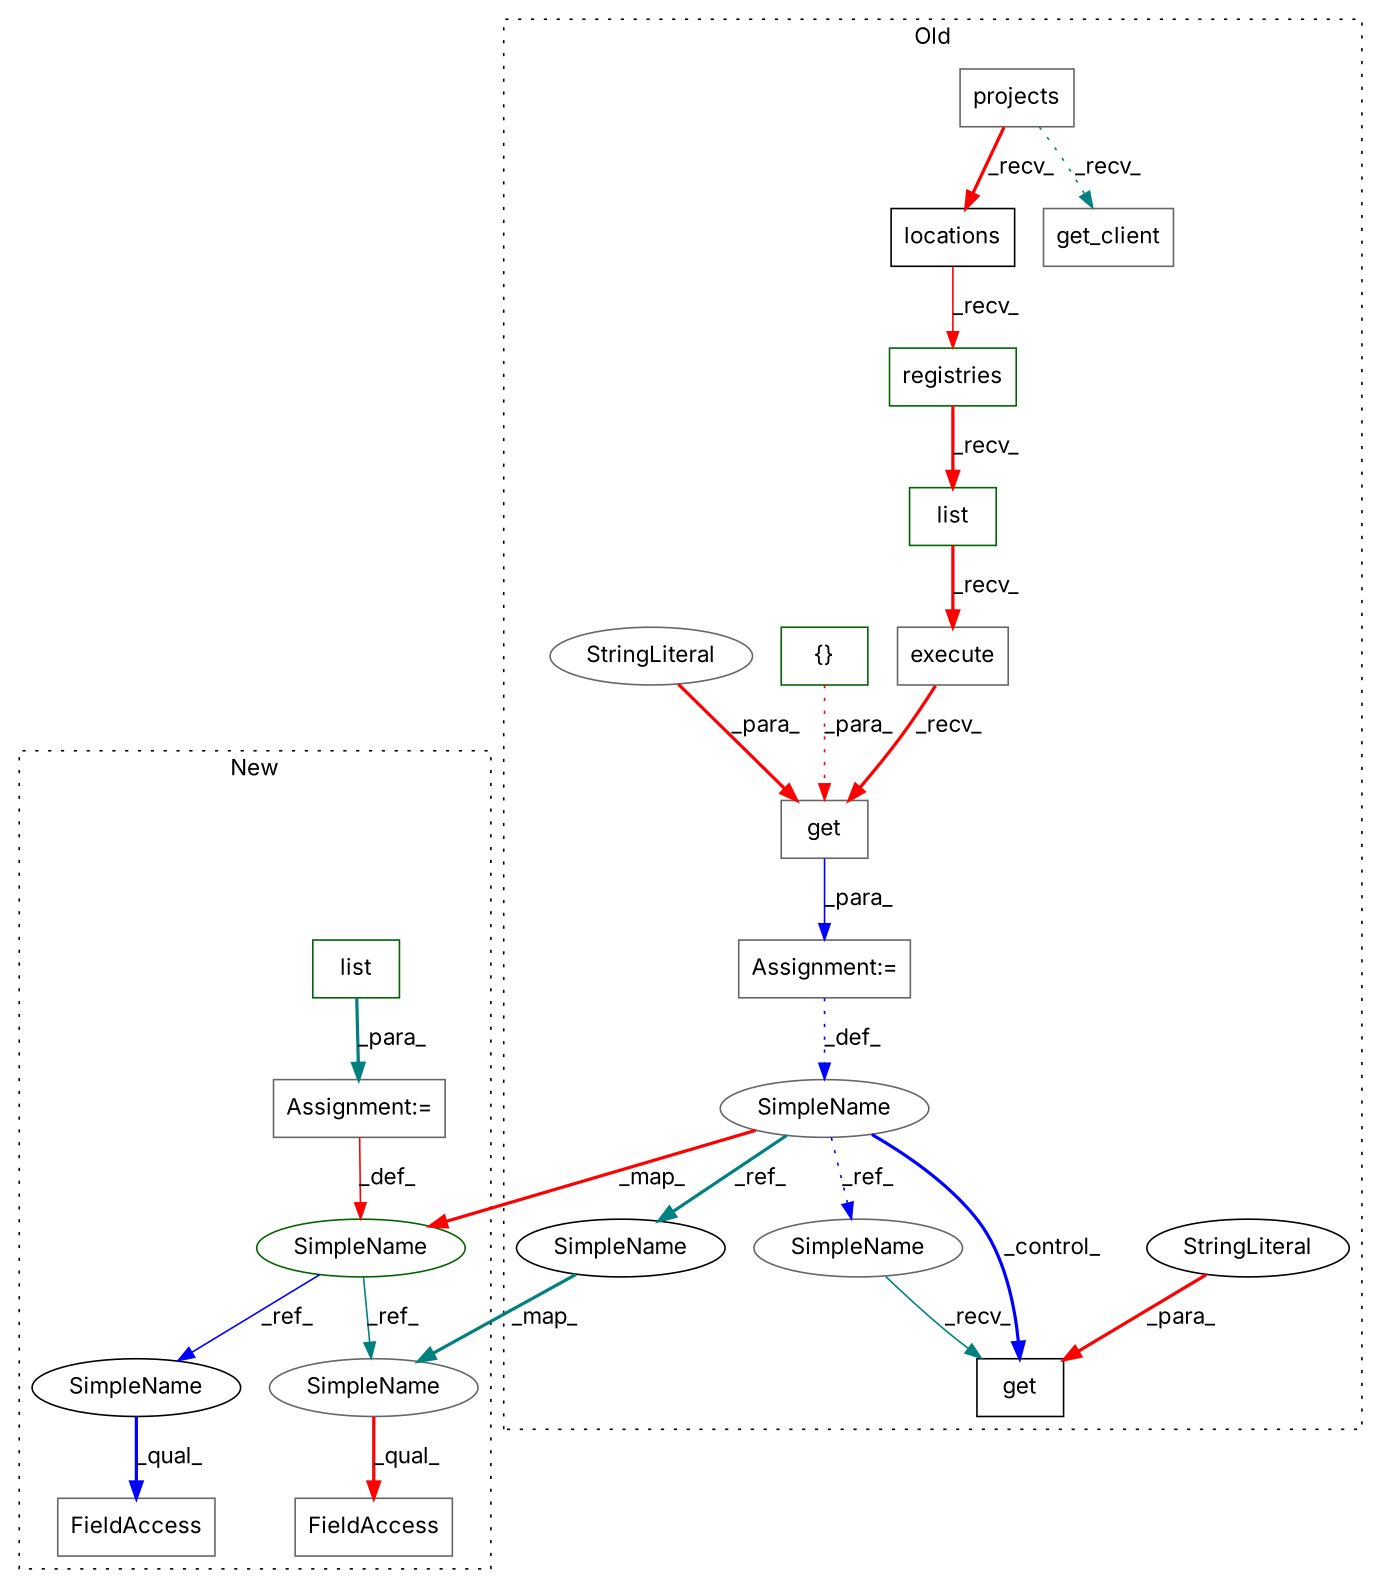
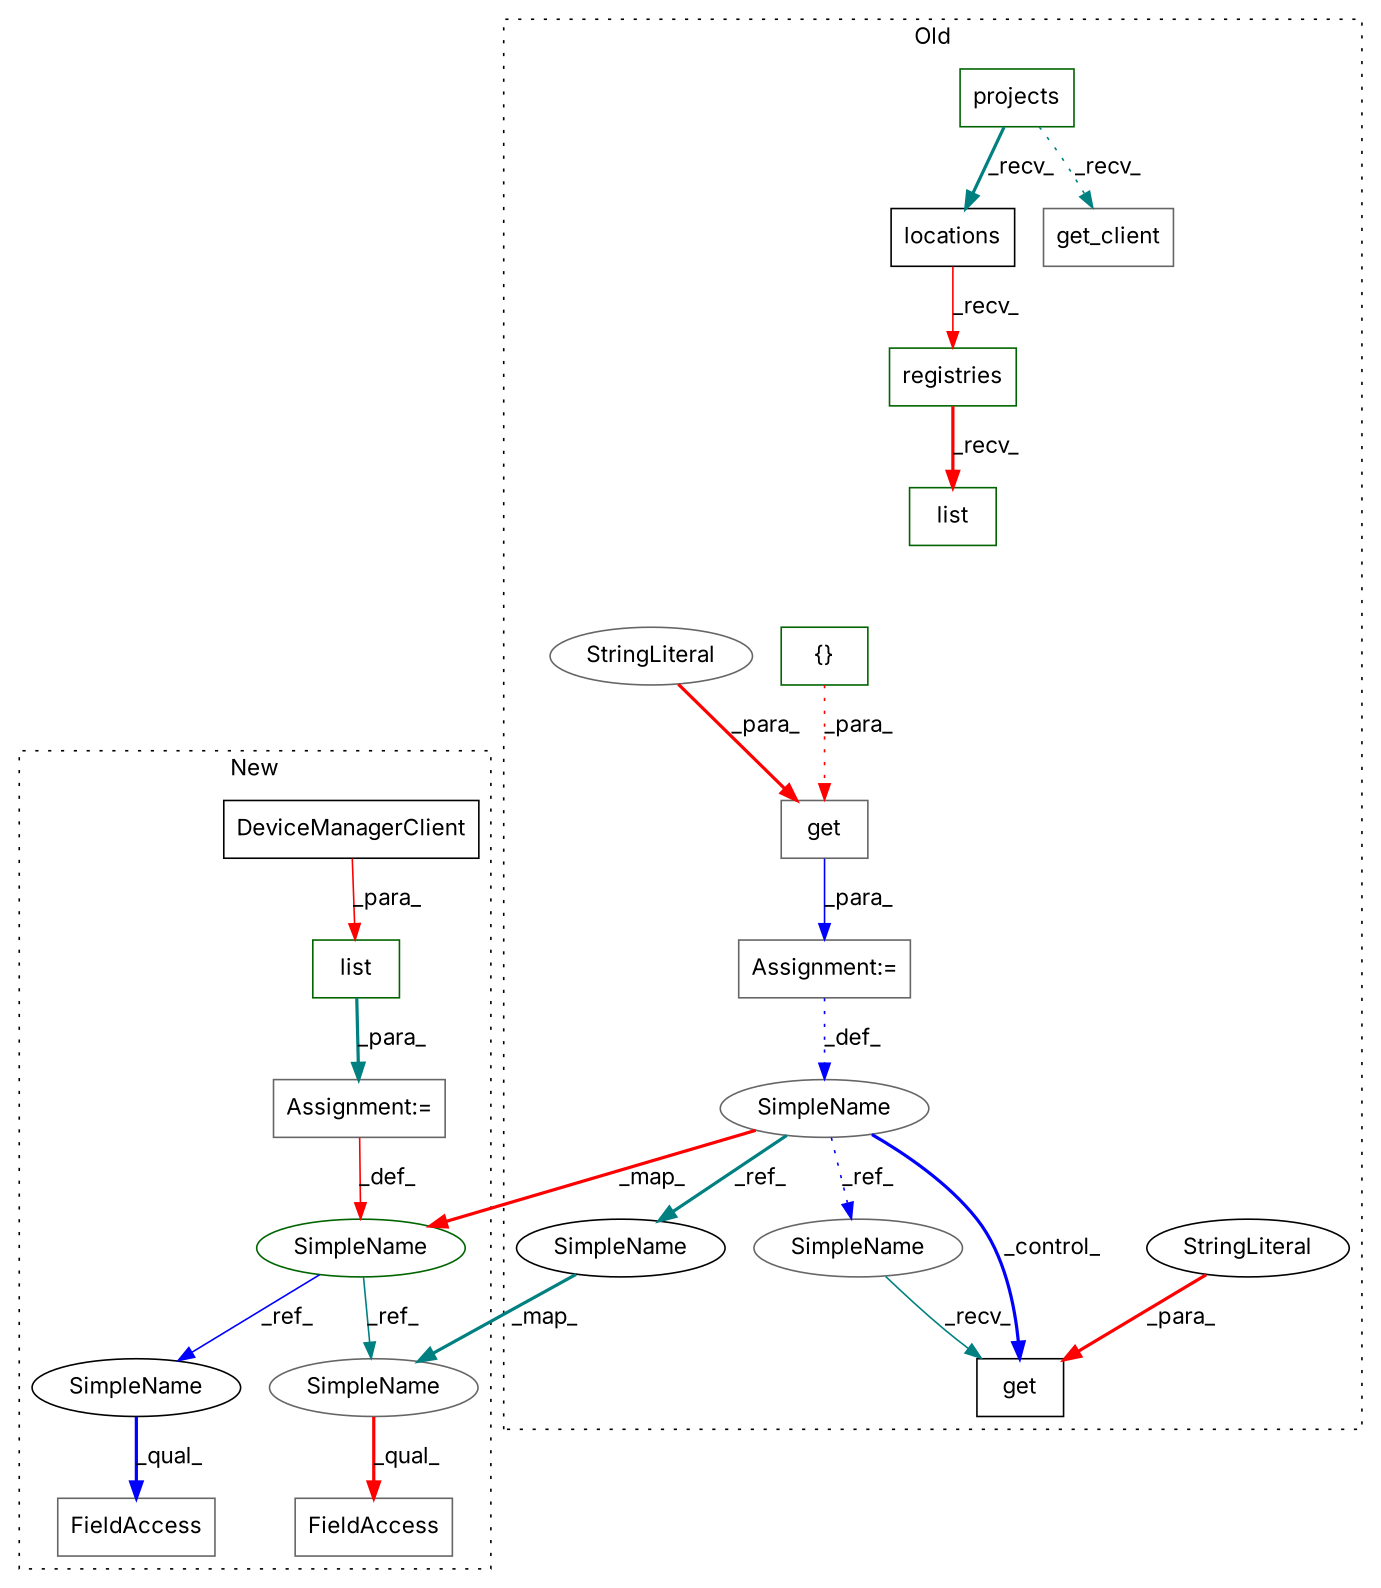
  digraph {
    fontname=Inter
    node [a=32 color=gray40 fontname=Inter l=6 s=18776 shape=box]
    edge [color=red fontname=Inter style=bold]
    n1 [color=black l=11 label=locations s=19659]
-   n2 [l=10 label=projects s=19648]
+   n2 [color=darkgreen l=10 label=projects s=19648]
    n3 [color=darkgreen l="5,1" label=list s="19694,19735"]
-   n4 [l=9 label=execute s=19737]
    n5 [l="11,1" label=get_client s="19491,19522"]
    n6 [color=darkgreen l=12 label=registries s=19671]
    n7 [l="4,1" label=get s="19747,19772"]
    n8 [a=4 color=darkgreen l=2 label="{}" s=19770]
    n9 [color=black l="4,1" label=get s="19924,19943"]
    n10 [a=42 label=SimpleName s=19836 shape=ellipse]
    n11 [a=45 color=black l=15 label=StringLiteral s=19928 shape=ellipse]
    n12 [a=45 l=9 label=StringLiteral s=19751 shape=ellipse]
    n13 [a=7 l=1 label="Assignment:=" s=19640]
    n14 [a=42 label=SimpleName s=19917 shape=ellipse]
    n15 [a=42 color=black label=SimpleName s=19866 shape=ellipse]
    n16 [color=darkgreen l="5,1" label=list s="18647,18682"]
    n17 [a=22 l=21 label=FieldAccess]
    n18 [a=42 color=darkgreen label=SimpleName s=18746 shape=ellipse]
+   n19 [color=black l=21 label=DeviceManagerClient s=18435]
    n20 [a=22 l=21 label=FieldAccess s=18821]
    n21 [a=7 l=1 label="Assignment:=" s=18646]
    n22 [a=42 label=SimpleName shape=ellipse]
    n23 [a=42 color=black label=SimpleName s=18821 shape=ellipse]
    subgraph cluster_1 {
      label=Old
      style=dotted
      n1
      n2
      n3
-     n4
      n5
      n6
      n7
      n8
      n9
      n10
      n11
      n12
      n13
      n14
      n15
    }
    subgraph cluster_2 {
      label=New
      style=dotted
      n16
      n17
      n18
+     n19
      n20
      n21
      n22
      n23
    }
    n1 -> n6 [label=_recv_ style=solid]
-   n2 -> n1 [label=_recv_]
+   n2 -> n1 [color=teal label=_recv_]
    n2 -> n5 [color=teal label=_recv_ style=dotted]
-   n3 -> n4 [label=_recv_]
-   n4 -> n7 [label=_recv_]
    n6 -> n3 [label=_recv_]
    n7 -> n13 [color=blue label=_para_ style=solid]
    n8 -> n7 [label=_para_ style=dotted]
    n10 -> n9 [color=blue label=_control_]
    n10 -> n14 [color=blue label=_ref_ style=dotted]
    n10 -> n15 [color=teal label=_ref_]
    n10 -> n18 [label=_map_]
    n11 -> n9 [label=_para_]
    n12 -> n7 [label=_para_]
    n13 -> n10 [color=blue label=_def_ style=dotted]
    n14 -> n9 [color=teal label=_recv_ style=solid]
    n15 -> n22 [color=teal label=_map_]
    n16 -> n21 [color=teal label=_para_]
    n18 -> n22 [color=teal label=_ref_ style=solid]
    n18 -> n23 [color=blue label=_ref_ style=solid]
+   n19 -> n16 [label=_para_ style=solid]
    n21 -> n18 [label=_def_ style=solid]
    n22 -> n17 [label=_qual_]
    n23 -> n20 [color=blue label=_qual_]
  }
